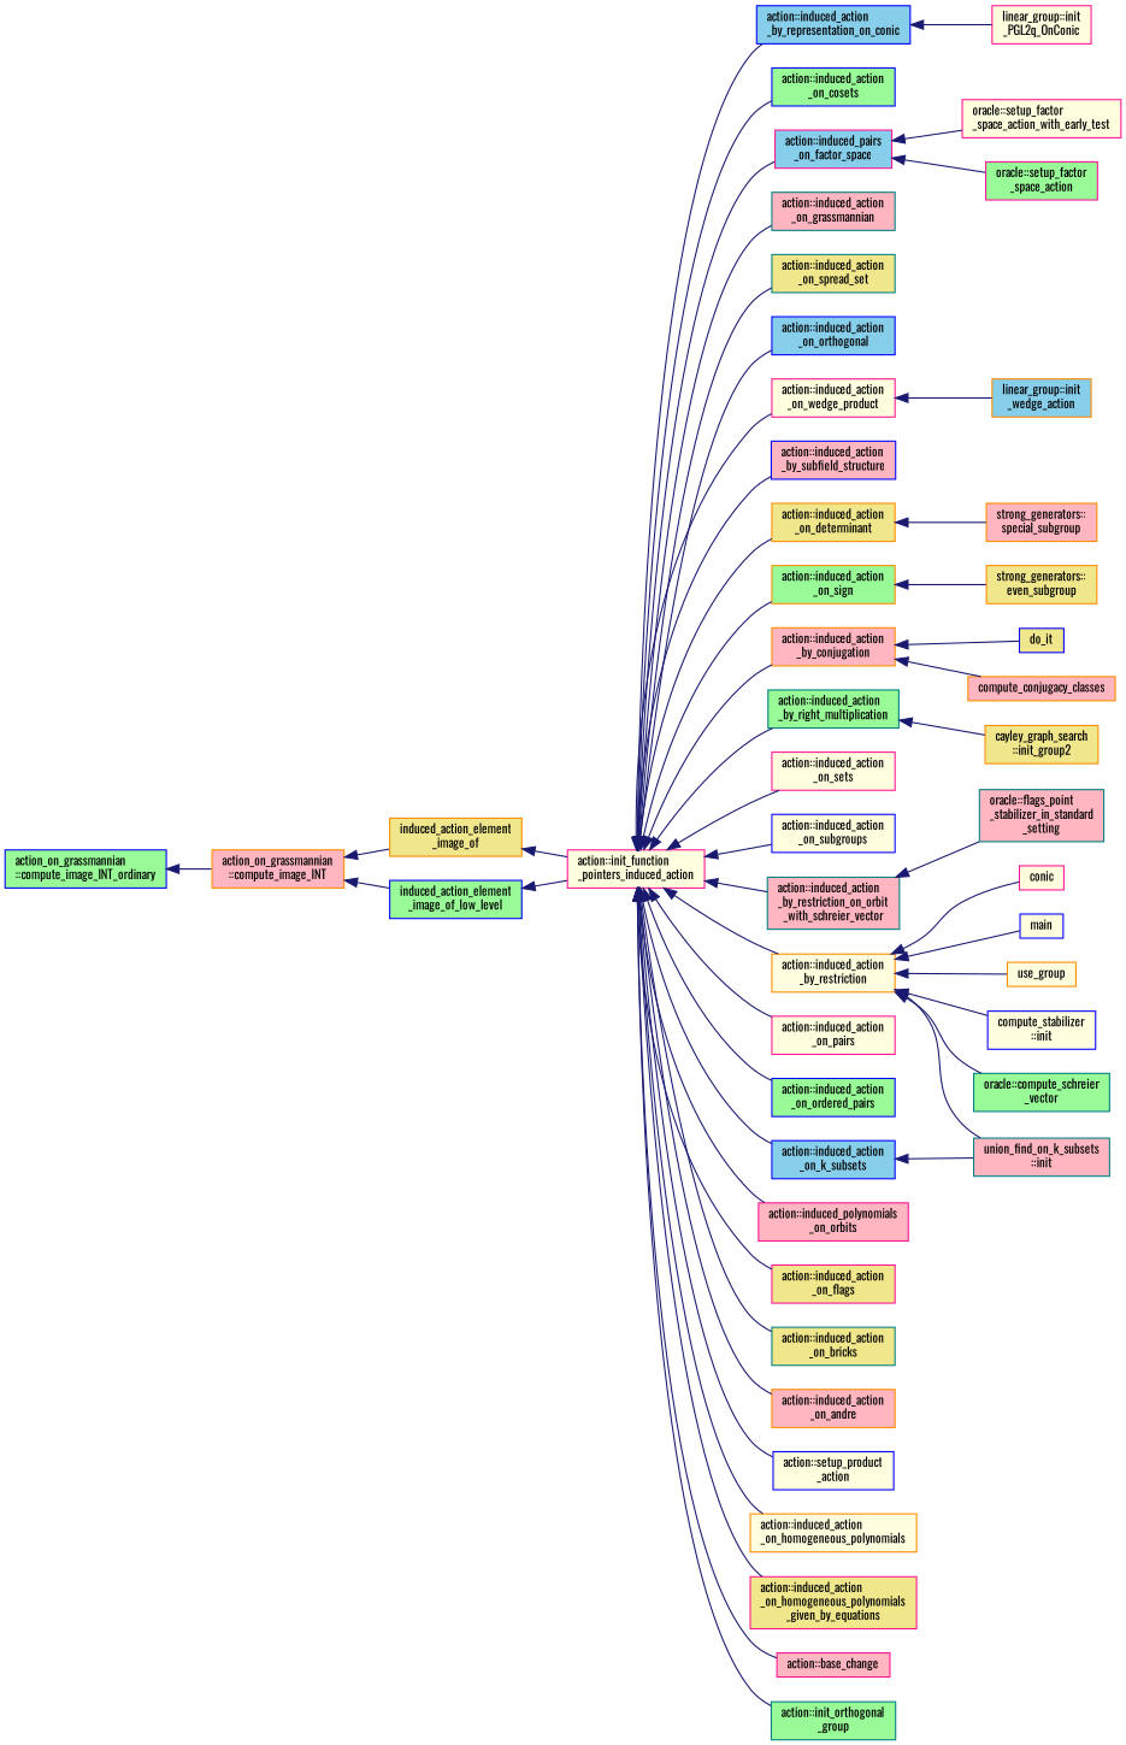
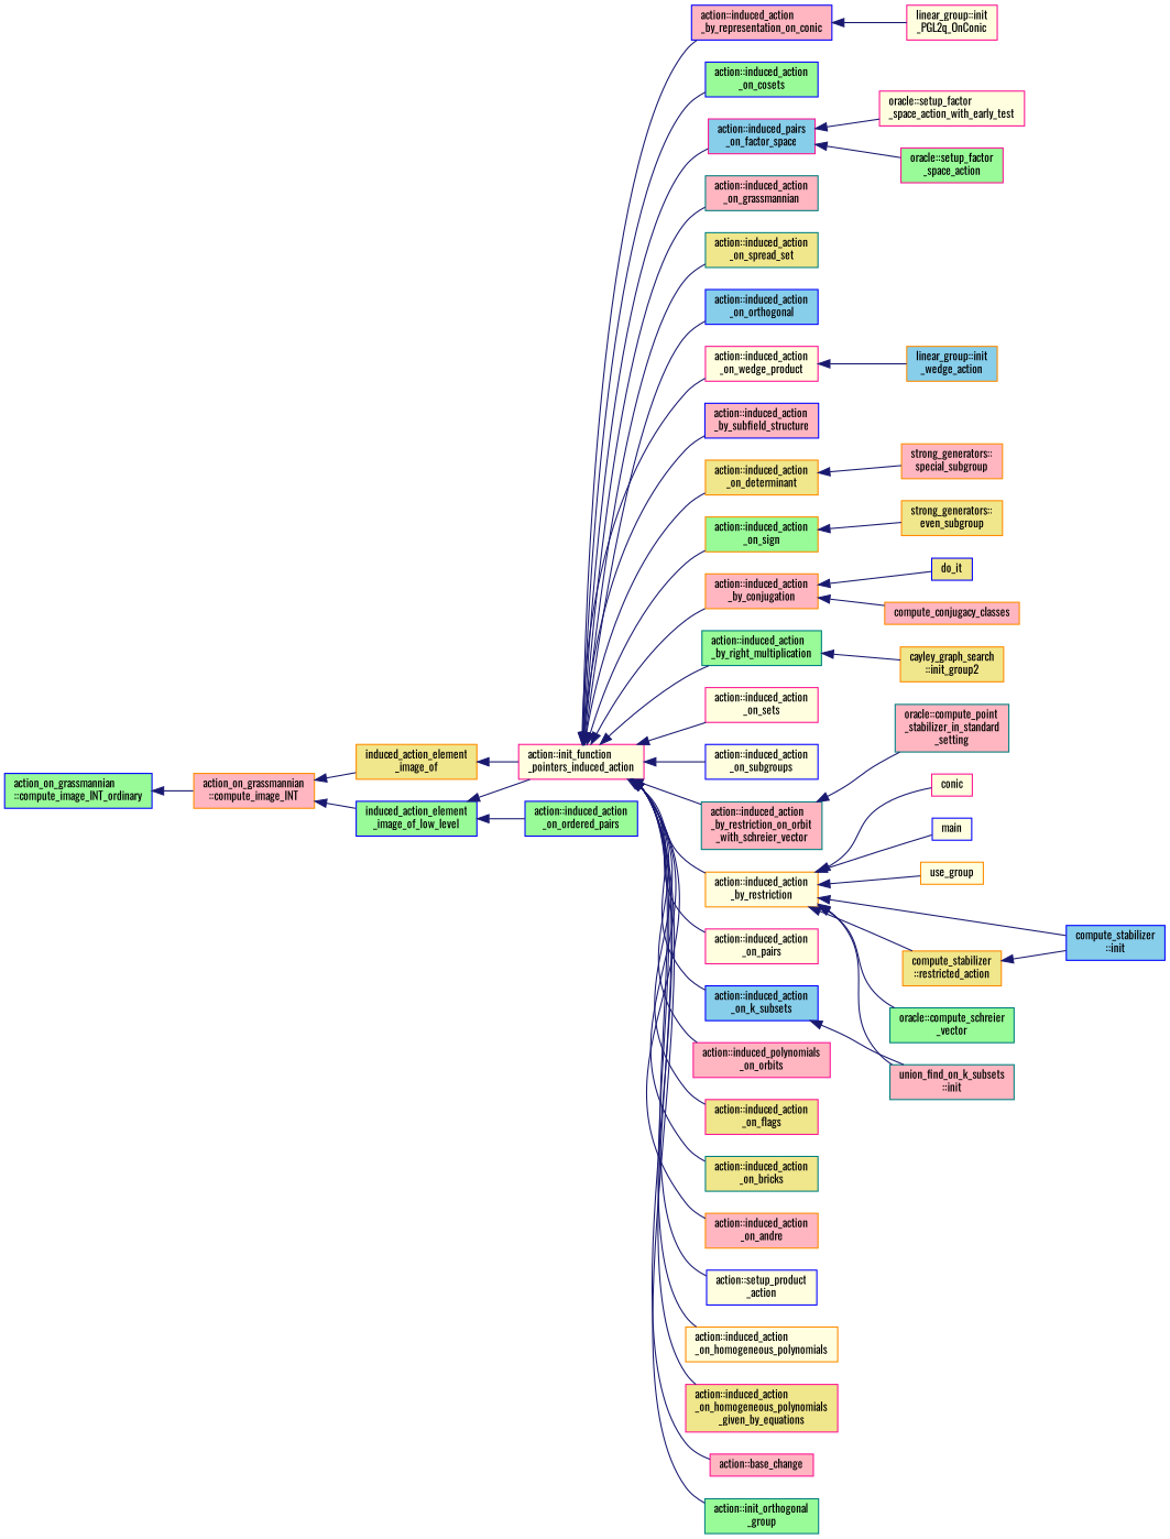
  digraph {
    fontname=Oswald
    rankdir=LR
    node [color=darkorange fillcolor=lightyellow fontname=Oswald fontsize=10 shape=record style=filled]
    edge [color=midnightblue dir=back fontname=Oswald fontsize=10 labelfontname=Helvetica labelfontsize=10 style=solid]
    n1 [color=blue fillcolor=palegreen fontcolor=black height=0.2 label="action_on_grassmannian\l::compute_image_INT_ordinary" width=0.4]
    n2 [fillcolor=lightpink height=0.2 label="action_on_grassmannian\l::compute_image_INT" width=0.4]
    n3 [fillcolor=khaki height=0.2 label="induced_action_element\l_image_of" width=0.4]
    n4 [color=blue fillcolor=palegreen height=0.2 label="induced_action_element\l_image_of_low_level" width=0.4]
    n5 [color=deeppink height=0.2 label="action::init_function\l_pointers_induced_action" width=0.4]
-   n6 [color=blue fillcolor=skyblue height=0.2 label="action::induced_action\l_by_representation_on_conic" width=0.4]
+   n6 [color=blue fillcolor=lightpink height=0.2 label="action::induced_action\l_by_representation_on_conic" width=0.4]
    n7 [color=blue fillcolor=palegreen height=0.2 label="action::induced_action\l_on_cosets" width=0.4]
    n8 [color=deeppink fillcolor=skyblue height=0.2 label="action::induced_pairs\l_on_factor_space" width=0.4]
    n9 [color=teal fillcolor=lightpink height=0.2 label="action::induced_action\l_on_grassmannian" width=0.4]
    n10 [color=teal fillcolor=khaki height=0.2 label="action::induced_action\l_on_spread_set" width=0.4]
    n11 [color=blue fillcolor=skyblue height=0.2 label="action::induced_action\l_on_orthogonal" width=0.4]
    n12 [color=deeppink height=0.2 label="action::induced_action\l_on_wedge_product" width=0.4]
    n13 [color=blue fillcolor=lightpink height=0.2 label="action::induced_action\l_by_subfield_structure" width=0.4]
    n14 [fillcolor=khaki height=0.2 label="action::induced_action\l_on_determinant" width=0.4]
    n15 [fillcolor=palegreen height=0.2 label="action::induced_action\l_on_sign" width=0.4]
    n16 [fillcolor=lightpink height=0.2 label="action::induced_action\l_by_conjugation" width=0.4]
    n17 [color=teal fillcolor=palegreen height=0.2 label="action::induced_action\l_by_right_multiplication" width=0.4]
    n18 [color=deeppink height=0.2 label="action::induced_action\l_on_sets" width=0.4]
    n19 [color=blue height=0.2 label="action::induced_action\l_on_subgroups" width=0.4]
    n20 [color=teal fillcolor=lightpink height=0.2 label="action::induced_action\l_by_restriction_on_orbit\l_with_schreier_vector" width=0.4]
    n21 [height=0.2 label="action::induced_action\l_by_restriction" width=0.4]
    n22 [color=deeppink height=0.2 label="action::induced_action\l_on_pairs" width=0.4]
    n23 [color=blue fillcolor=palegreen height=0.2 label="action::induced_action\l_on_ordered_pairs" width=0.4]
    n24 [color=blue fillcolor=skyblue height=0.2 label="action::induced_action\l_on_k_subsets" width=0.4]
    n25 [color=deeppink fillcolor=lightpink height=0.2 label="action::induced_polynomials\l_on_orbits" width=0.4]
    n26 [color=deeppink fillcolor=khaki height=0.2 label="action::induced_action\l_on_flags" width=0.4]
    n27 [color=teal fillcolor=khaki height=0.2 label="action::induced_action\l_on_bricks" width=0.4]
    n28 [fillcolor=lightpink height=0.2 label="action::induced_action\l_on_andre" width=0.4]
    n29 [color=blue height=0.2 label="action::setup_product\l_action" width=0.4]
    n30 [height=0.2 label="action::induced_action\l_on_homogeneous_polynomials" width=0.4]
    n31 [color=deeppink fillcolor=khaki height=0.2 label="action::induced_action\l_on_homogeneous_polynomials\l_given_by_equations" width=0.4]
    n32 [color=deeppink fillcolor=lightpink height=0.2 label="action::base_change" width=0.4]
    n33 [color=teal fillcolor=palegreen height=0.2 label="action::init_orthogonal\l_group" width=0.4]
    n34 [color=deeppink height=0.2 label="linear_group::init\l_PGL2q_OnConic" width=0.4]
    n35 [color=deeppink height=0.2 label="oracle::setup_factor\l_space_action_with_early_test" width=0.4]
    n36 [color=deeppink fillcolor=palegreen height=0.2 label="oracle::setup_factor\l_space_action" width=0.4]
    n37 [fillcolor=skyblue height=0.2 label="linear_group::init\l_wedge_action" width=0.4]
    n38 [fillcolor=lightpink height=0.2 label="strong_generators::\lspecial_subgroup" width=0.4]
    n39 [fillcolor=khaki height=0.2 label="strong_generators::\leven_subgroup" width=0.4]
    n40 [color=blue fillcolor=khaki height=0.2 label=do_it width=0.4]
    n41 [fillcolor=lightpink height=0.2 label=compute_conjugacy_classes width=0.4]
    n42 [fillcolor=khaki height=0.2 label="cayley_graph_search\l::init_group2" width=0.4]
-   n43 [color=teal fillcolor=lightpink height=0.2 label="oracle::flags_point\l_stabilizer_in_standard\l_setting" width=0.4]
+   n43 [color=teal fillcolor=lightpink height=0.2 label="oracle::compute_point\l_stabilizer_in_standard\l_setting" width=0.4]
    n44 [color=deeppink height=0.2 label=conic width=0.4]
    n45 [color=blue height=0.2 label=main width=0.4]
    n46 [height=0.2 label=use_group width=0.4]
    n47 [color=teal fillcolor=lightpink height=0.2 label="union_find_on_k_subsets\l::init" width=0.4]
-   n48 [color=blue height=0.2 label="compute_stabilizer\l::init" width=0.4]
+   n48 [color=blue fillcolor=skyblue height=0.2 label="compute_stabilizer\l::init" width=0.4]
+   n49 [fillcolor=khaki height=0.2 label="compute_stabilizer\l::restricted_action" width=0.4]
    n50 [color=teal fillcolor=palegreen height=0.2 label="oracle::compute_schreier\l_vector" width=0.4]
    n1 -> n2
    n2 -> n3
    n2 -> n4
    n3 -> n5
    n4 -> n5
    n5 -> n6
    n5 -> n7
    n5 -> n8
    n5 -> n9
    n5 -> n10
    n5 -> n11
    n5 -> n12
    n5 -> n13
    n5 -> n14
    n5 -> n15
    n5 -> n16
    n5 -> n17
    n5 -> n18
    n5 -> n19
    n5 -> n20
    n5 -> n21
    n5 -> n22
-   n5 -> n23
+   n4 -> n23
    n5 -> n24
    n5 -> n25
    n5 -> n26
    n5 -> n27
    n5 -> n28
    n5 -> n29
    n5 -> n30
    n5 -> n31
    n5 -> n32
    n5 -> n33
    n6 -> n34
    n8 -> n35
    n8 -> n36
    n12 -> n37
    n14 -> n38
    n15 -> n39
    n16 -> n40
    n16 -> n41
    n17 -> n42
    n20 -> n43
    n21 -> n44
    n21 -> n45
    n21 -> n46
    n21 -> n47
    n21 -> n48
+   n21 -> n49
    n21 -> n50
    n24 -> n47
+   n49 -> n48
  }
